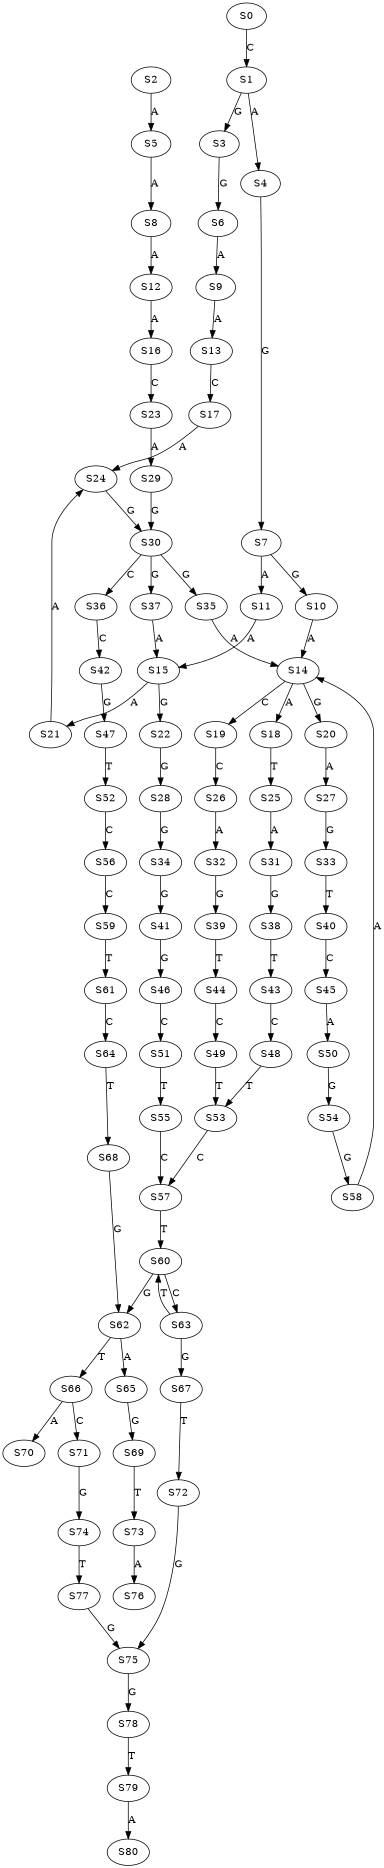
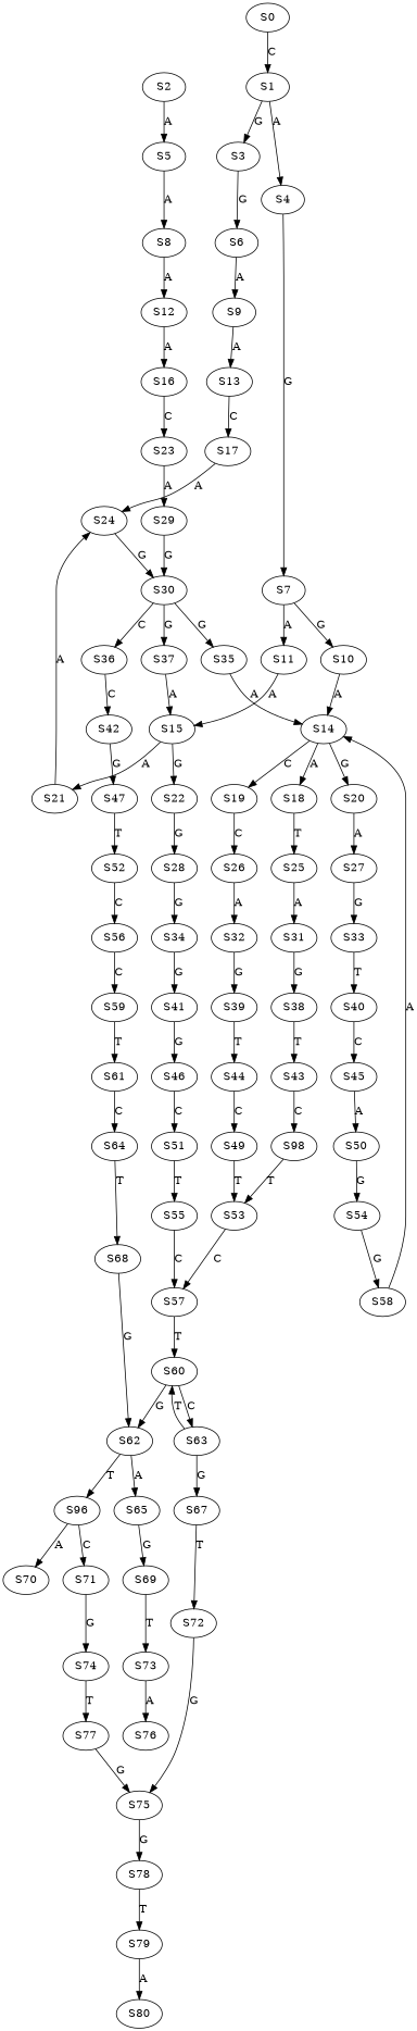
  strict digraph {
    S0
    S1
    S3
    S4
    S2
    S5
    S6
    S7
    S8
    S9
    S10
    S11
    S12
    S13
    S14
    S15
    S16
    S17
    S18
    S19
    S20
    S21
    S22
    S23
    S24
    S25
    S26
    S27
    S28
    S29
    S30
    S31
    S32
    S33
    S34
    S35
    S36
    S37
    S38
    S39
    S40
    S41
    S42
    S43
    S44
    S45
    S46
    S47
-   S48
+   S48 [label=S98]
    S49
    S50
    S51
    S52
    S53
    S54
    S55
    S56
    S57
    S58
    S59
    S60
    S61
    S62
    S63
    S64
    S65
-   S66
+   S66 [label=S96]
    S67
    S68
    S69
    S70
    S71
    S72
    S73
    S74
    S75
    S76
    S77
    S78
    S79
    S80
    S0 -> S1 [label=C]
    S1 -> S3 [label=G]
    S1 -> S4 [label=A]
    S3 -> S6 [label=G]
    S4 -> S7 [label=G]
    S2 -> S5 [label=A]
    S5 -> S8 [label=A]
    S6 -> S9 [label=A]
    S7 -> S10 [label=G]
    S7 -> S11 [label=A]
    S8 -> S12 [label=A]
    S9 -> S13 [label=A]
    S10 -> S14 [label=A]
    S11 -> S15 [label=A]
    S12 -> S16 [label=A]
    S13 -> S17 [label=C]
    S14 -> S18 [label=A]
    S14 -> S19 [label=C]
    S14 -> S20 [label=G]
    S15 -> S21 [label=A]
    S15 -> S22 [label=G]
    S16 -> S23 [label=C]
    S17 -> S24 [label=A]
    S18 -> S25 [label=T]
    S19 -> S26 [label=C]
    S20 -> S27 [label=A]
    S21 -> S24 [label=A]
    S22 -> S28 [label=G]
    S23 -> S29 [label=A]
    S24 -> S30 [label=G]
    S25 -> S31 [label=A]
    S26 -> S32 [label=A]
    S27 -> S33 [label=G]
    S28 -> S34 [label=G]
    S29 -> S30 [label=G]
    S30 -> S35 [label=G]
    S30 -> S36 [label=C]
    S30 -> S37 [label=G]
    S31 -> S38 [label=G]
    S32 -> S39 [label=G]
    S33 -> S40 [label=T]
    S34 -> S41 [label=G]
    S35 -> S14 [label=A]
    S36 -> S42 [label=C]
    S37 -> S15 [label=A]
    S38 -> S43 [label=T]
    S39 -> S44 [label=T]
    S40 -> S45 [label=C]
    S41 -> S46 [label=G]
    S42 -> S47 [label=G]
    S43 -> S48 [label=C]
    S44 -> S49 [label=C]
    S45 -> S50 [label=A]
    S46 -> S51 [label=C]
    S47 -> S52 [label=T]
    S48 -> S53 [label=T]
    S49 -> S53 [label=T]
    S50 -> S54 [label=G]
    S51 -> S55 [label=T]
    S52 -> S56 [label=C]
    S53 -> S57 [label=C]
    S54 -> S58 [label=G]
    S55 -> S57 [label=C]
    S56 -> S59 [label=C]
    S57 -> S60 [label=T]
    S58 -> S14 [label=A]
    S59 -> S61 [label=T]
    S60 -> S62 [label=G]
    S60 -> S63 [label=C]
    S61 -> S64 [label=C]
    S62 -> S65 [label=A]
    S62 -> S66 [label=T]
    S63 -> S60 [label=T]
    S63 -> S67 [label=G]
    S64 -> S68 [label=T]
    S65 -> S69 [label=G]
    S66 -> S70 [label=A]
    S66 -> S71 [label=C]
    S67 -> S72 [label=T]
    S68 -> S62 [label=G]
    S69 -> S73 [label=T]
    S71 -> S74 [label=G]
    S72 -> S75 [label=G]
    S73 -> S76 [label=A]
    S74 -> S77 [label=T]
    S75 -> S78 [label=G]
    S77 -> S75 [label=G]
    S78 -> S79 [label=T]
    S79 -> S80 [label=A]
  }
